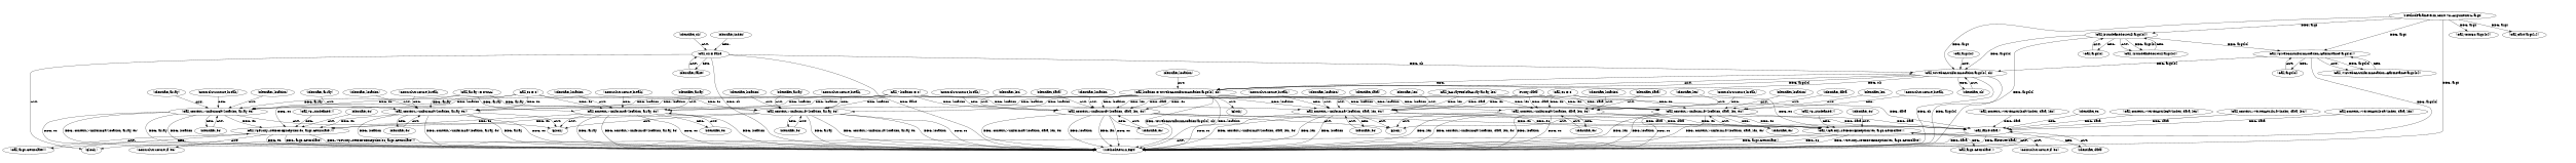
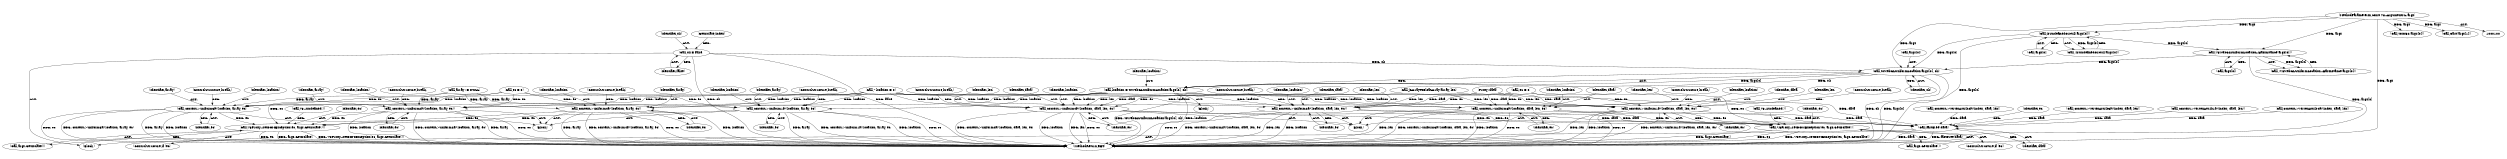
  digraph {
    n1 [label="(Call,toWebGLUniformLocation(args[0], ok))"]
    n2 [label="(Call,location = toWebGLUniformLocation(args[0], ok))"]
    n3 [label="(MethodReturn,RET)"]
    n4 [label="(Identifier,ok)"]
    n5 [label="(Call,context->uniform1fv(location, array, ec))"]
    n6 [label="(Call,context->uniform2fv(location, array, ec))"]
    n7 [label="(Call,context->uniform3fv(location, array, ec))"]
    n8 [label="(Call,context->uniform4fv(location, array, ec))"]
    n9 [label="(Call,context->uniform1fv(location, data, len, ec))"]
    n10 [label="(Call,context->uniform2fv(location, data, len, ec))"]
    n11 [label="(Call,context->uniform3fv(location, data, len, ec))"]
    n12 [label="(Call,context->uniform4fv(location, data, len, ec))"]
    n13 [label="(Block,)"]
    n14 [label="(Call,V8WebGLUniformLocation::HasInstance(args[0]))"]
    n15 [label="(Call,args[0])"]
    n16 [label="(Call,!V8WebGLUniformLocation::HasInstance(args[0]))"]
    n17 [label="(Call,isUndefinedOrNull(args[0]))"]
    n18 [label="(Call,!isUndefinedOrNull(args[0]))"]
    n19 [label="(Call,args[0])"]
    n20 [label="(MethodParameterIn,const v8::Arguments& args)"]
    n21 [label="(Call,toInt32(args[0]))"]
    n22 [label="(Call,Cast(args[1]))"]
+   1000100
    n24 [label="(Call,ok = false)"]
    n25 [label="(Block,)"]
    n26 [label="(Identifier,false)"]
    n27 [label="(Call,V8Proxy::setDOMException(ec, args.GetIsolate()))"]
    n28 [label="(Identifier,ec)"]
    n29 [label="(Block,)"]
    n30 [label="(Identifier,ec)"]
    n31 [label="(Identifier,ec)"]
    n32 [label="(Identifier,ec)"]
-   n33 [label="(Call,false(data))"]
+   n33 [label="(Call,fastFree(data))"]
    n34 [label="(Call,V8Proxy::setDOMException(ec, args.GetIsolate()))"]
    n35 [label="(Block,)"]
    n36 [label="(Identifier,ec)"]
    n37 [label="(Identifier,ec)"]
    n38 [label="(Identifier,ec)"]
    n39 [label="(Identifier,ec)"]
    n40 [label="(ControlStructure,if (ec))"]
    n41 [label="(Call,args.GetIsolate())"]
    n42 [label="(Identifier,data)"]
    n43 [label="(ControlStructure,if (ec))"]
    n44 [label="(Call,args.GetIsolate())"]
    n45 [label="(Proxy,!data)"]
    n46 [label="(Identifier,len)"]
    n47 [label="(Call,context->vertexAttrib2fv(index, data, len))"]
    n48 [label="(Identifier,array)"]
    n49 [label="(Identifier,ec)"]
    n50 [label="(Identifier,array)"]
    n51 [label="(Identifier,ec)"]
    n52 [label="(Identifier,ec)"]
    n53 [label="(Call,ec = 0)"]
    n54 [label="(Call,v8::Undefined())"]
    n55 [label="(ControlStructure,break;)"]
    n56 [label="(Call,* location = 0)"]
    n57 [label="(ControlStructure,break;)"]
    n58 [label="(ControlStructure,break;)"]
    n59 [label="(Identifier,array)"]
    n60 [label="(Call,ec = 0)"]
    n61 [label="(Identifier,location)"]
    n62 [label="(Call,v8::Undefined())"]
    n63 [label="(Identifier,location)"]
    n64 [label="(Identifier,location)"]
    n65 [label="(Identifier,location)"]
    n66 [label="(Identifier,location)"]
    n67 [label="(Identifier,location)"]
    n68 [label="(Call,jsArrayToFloatArray(array, len))"]
    n69 [label="(Call,args[0])"]
    n70 [label="(Identifier,array)"]
    n71 [label="(Identifier,data)"]
    n72 [label="(ControlStructure,break;)"]
    n73 [label="(Identifier,location)"]
-   n74 [label="(Identifier,index)"]
+   n74 [label="(GetIsolate,index)"]
    n75 [label="(Call,context->vertexAttrib3fv(index, data, len))"]
    n76 [label="(Identifier,ok)"]
    n77 [label="(ControlStructure,break;)"]
    n78 [label="(Call,context->vertexAttrib1fv(index, data, len))"]
    n79 [label="(ControlStructure,break;)"]
    n80 [label="(Identifier,location)"]
    n81 [label="(Call,context->vertexAttrib4fv(index, data, len))"]
    n82 [label="(Identifier,len)"]
    n83 [label="(Identifier,len)"]
    n84 [label="(Identifier,data)"]
    n85 [label="(Identifier,location)"]
    n86 [label="(ControlStructure,break;)"]
    n87 [label="(Identifier,data)"]
    n88 [label="(Identifier,data)"]
    n89 [label="(ControlStructure,break;)"]
    n90 [label="(Call,array != NULL)"]
    n91 [label="(Identifier,len)"]
    n1 -> n2 [label="AST: "]
    n1 -> n2 [label="DDG: args[0]"]
    n1 -> n2 [label="DDG: ok"]
    n1 -> n3 [label="DDG: args[0]"]
    n1 -> n3 [label="DDG: ok"]
    n1 -> n4 [label="CFG: "]
    n2 -> n1 [label="CFG: "]
    n2 -> n3 [label="DDG: toWebGLUniformLocation(args[0], ok)"]
    n2 -> n3 [label="DDG: location"]
    n2 -> n5 [label="DDG: location"]
    n2 -> n6 [label="DDG: location"]
    n2 -> n7 [label="DDG: location"]
    n2 -> n8 [label="DDG: location"]
    n2 -> n9 [label="DDG: location"]
    n2 -> n10 [label="DDG: location"]
    n2 -> n11 [label="DDG: location"]
    n2 -> n12 [label="DDG: location"]
    n2 -> n13 [label="AST: "]
    n4 -> n1 [label="AST: "]
    n5 -> n3 [label="DDG: context->uniform1fv(location, array, ec)"]
    n5 -> n3 [label="DDG: location"]
    n5 -> n3 [label="DDG: ec"]
    n5 -> n3 [label="DDG: array"]
    n5 -> n27 [label="DDG: ec"]
    n5 -> n28 [label="CFG: "]
    n5 -> n29 [label="AST: "]
    n6 -> n3 [label="DDG: location"]
    n6 -> n3 [label="DDG: ec"]
    n6 -> n3 [label="DDG: context->uniform2fv(location, array, ec)"]
    n6 -> n3 [label="DDG: array"]
    n6 -> n27 [label="DDG: ec"]
    n6 -> n29 [label="AST: "]
    n6 -> n30 [label="CFG: "]
    n7 -> n3 [label="DDG: location"]
    n7 -> n3 [label="DDG: ec"]
    n7 -> n3 [label="DDG: context->uniform3fv(location, array, ec)"]
    n7 -> n3 [label="DDG: array"]
    n7 -> n27 [label="DDG: ec"]
    n7 -> n29 [label="AST: "]
    n7 -> n31 [label="CFG: "]
    n8 -> n3 [label="DDG: location"]
    n8 -> n3 [label="DDG: array"]
    n8 -> n3 [label="DDG: context->uniform4fv(location, array, ec)"]
    n8 -> n3 [label="DDG: ec"]
    n8 -> n27 [label="DDG: ec"]
    n8 -> n29 [label="AST: "]
    n8 -> n32 [label="CFG: "]
    n9 -> n3 [label="DDG: len"]
    n9 -> n3 [label="DDG: location"]
    n9 -> n3 [label="DDG: ec"]
    n9 -> n3 [label="DDG: context->uniform1fv(location, data, len, ec)"]
    n9 -> n33 [label="DDG: data"]
    n9 -> n34 [label="DDG: ec"]
    n9 -> n35 [label="AST: "]
    n9 -> n36 [label="CFG: "]
    n10 -> n3 [label="DDG: location"]
    n10 -> n3 [label="DDG: ec"]
    n10 -> n3 [label="DDG: context->uniform2fv(location, data, len, ec)"]
    n10 -> n3 [label="DDG: len"]
    n10 -> n33 [label="DDG: data"]
    n10 -> n34 [label="DDG: ec"]
    n10 -> n35 [label="AST: "]
    n10 -> n37 [label="CFG: "]
    n11 -> n3 [label="DDG: location"]
    n11 -> n3 [label="DDG: ec"]
    n11 -> n3 [label="DDG: len"]
    n11 -> n3 [label="DDG: context->uniform3fv(location, data, len, ec)"]
    n11 -> n33 [label="DDG: data"]
    n11 -> n34 [label="DDG: ec"]
    n11 -> n35 [label="AST: "]
    n11 -> n38 [label="CFG: "]
    n12 -> n3 [label="DDG: context->uniform4fv(location, data, len, ec)"]
    n12 -> n3 [label="DDG: location"]
    n12 -> n3 [label="DDG: len"]
    n12 -> n3 [label="DDG: ec"]
    n12 -> n33 [label="DDG: data"]
    n12 -> n34 [label="DDG: ec"]
    n12 -> n35 [label="AST: "]
    n12 -> n39 [label="CFG: "]
    n14 -> n1 [label="DDG: args[0]"]
    n14 -> n3 [label="DDG: args[0]"]
    n14 -> n15 [label="CFG: "]
    n14 -> n16 [label="AST: "]
    n14 -> n16 [label="DDG: args[0]"]
    n15 -> n14 [label="AST: "]
    n16 -> n14 [label="CFG: "]
    n17 -> n1 [label="DDG: args[0]"]
    n17 -> n3 [label="DDG: args[0]"]
    n17 -> n14 [label="DDG: args[0]"]
    n17 -> n18 [label="AST: "]
    n17 -> n18 [label="DDG: args[0]"]
    n17 -> n19 [label="CFG: "]
    n18 -> n17 [label="CFG: "]
    n19 -> n17 [label="AST: "]
    n20 -> n1 [label="DDG: args"]
    n20 -> n3 [label="DDG: args"]
    n20 -> n14 [label="DDG: args"]
    n20 -> n17 [label="DDG: args"]
    n20 -> n21 [label="DDG: args"]
    n20 -> n22 [label="DDG: args"]
+   n20 -> 1000100 [label="AST: "]
    n24 -> n1 [label="DDG: ok"]
    n24 -> n3 [label="DDG: false"]
    n24 -> n3 [label="DDG: ok"]
    n24 -> n25 [label="AST: "]
    n24 -> n26 [label="CFG: "]
    n26 -> n24 [label="AST: "]
    n27 -> n3 [label="DDG: ec"]
    n27 -> n3 [label="DDG: args.GetIsolate()"]
    n27 -> n3 [label="DDG: V8Proxy::setDOMException(ec, args.GetIsolate())"]
    n27 -> n40 [label="AST: "]
    n27 -> n41 [label="CFG: "]
    n28 -> n5 [label="AST: "]
    n30 -> n6 [label="AST: "]
    n31 -> n7 [label="AST: "]
    n32 -> n8 [label="AST: "]
    n33 -> n3 [label="DDG: data"]
    n33 -> n3 [label="DDG: fastFree(data)"]
    n33 -> n25 [label="AST: "]
    n33 -> n42 [label="CFG: "]
    n34 -> n3 [label="DDG: args.GetIsolate()"]
    n34 -> n3 [label="DDG: ec"]
    n34 -> n3 [label="DDG: V8Proxy::setDOMException(ec, args.GetIsolate())"]
    n34 -> n43 [label="AST: "]
    n34 -> n44 [label="CFG: "]
    n36 -> n9 [label="AST: "]
    n37 -> n10 [label="AST: "]
    n38 -> n11 [label="AST: "]
    n39 -> n12 [label="AST: "]
    n41 -> n27 [label="AST: "]
    n42 -> n33 [label="AST: "]
    n44 -> n34 [label="AST: "]
    n45 -> n9 [label="DDG: data"]
    n45 -> n10 [label="DDG: data"]
    n45 -> n11 [label="DDG: data"]
    n45 -> n12 [label="DDG: data"]
    n45 -> n33 [label="DDG: data"]
    n46 -> n11 [label="AST: "]
    n47 -> n33 [label="DDG: data"]
    n48 -> n5 [label="AST: "]
    n49 -> n27 [label="AST: "]
    n50 -> n6 [label="AST: "]
    n51 -> n33 [label="CFG: "]
    n52 -> n34 [label="AST: "]
    n53 -> n9 [label="DDG: ec"]
    n53 -> n10 [label="DDG: ec"]
    n53 -> n11 [label="DDG: ec"]
    n53 -> n12 [label="DDG: ec"]
    n53 -> n34 [label="DDG: ec"]
    n54 -> n34 [label="CFG: "]
    n55 -> n8 [label="CFG: "]
    n56 -> n5 [label="DDG: location"]
    n56 -> n6 [label="DDG: location"]
    n56 -> n7 [label="DDG: location"]
    n56 -> n8 [label="DDG: location"]
    n56 -> n9 [label="DDG: location"]
    n56 -> n10 [label="DDG: location"]
+   n56 -> n11 [label="DDG: location"]
    n56 -> n12 [label="DDG: location"]
    n57 -> n11 [label="CFG: "]
    n58 -> n5 [label="CFG: "]
    n59 -> n8 [label="AST: "]
    n60 -> n5 [label="DDG: ec"]
    n60 -> n6 [label="DDG: ec"]
    n60 -> n7 [label="DDG: ec"]
    n60 -> n8 [label="DDG: ec"]
    n60 -> n27 [label="DDG: ec"]
    n61 -> n2 [label="AST: "]
    n62 -> n27 [label="CFG: "]
    n63 -> n7 [label="AST: "]
    n64 -> n9 [label="AST: "]
    n65 -> n8 [label="AST: "]
    n66 -> n11 [label="AST: "]
    n67 -> n12 [label="AST: "]
    n68 -> n9 [label="DDG: len"]
    n68 -> n10 [label="DDG: len"]
    n68 -> n11 [label="DDG: len"]
    n68 -> n12 [label="DDG: len"]
    n69 -> n1 [label="AST: "]
    n70 -> n7 [label="AST: "]
    n71 -> n9 [label="AST: "]
    n72 -> n10 [label="CFG: "]
    n73 -> n5 [label="AST: "]
    n74 -> n24 [label="CFG: "]
    n75 -> n33 [label="DDG: data"]
    n76 -> n24 [label="AST: "]
    n77 -> n7 [label="CFG: "]
    n78 -> n33 [label="DDG: data"]
    n79 -> n12 [label="CFG: "]
    n80 -> n6 [label="AST: "]
    n81 -> n33 [label="DDG: data"]
    n82 -> n12 [label="AST: "]
    n83 -> n9 [label="AST: "]
    n84 -> n11 [label="AST: "]
    n85 -> n10 [label="AST: "]
    n86 -> n6 [label="CFG: "]
    n87 -> n10 [label="AST: "]
    n88 -> n12 [label="AST: "]
    n89 -> n9 [label="CFG: "]
    n90 -> n5 [label="DDG: array"]
    n90 -> n6 [label="DDG: array"]
    n90 -> n7 [label="DDG: array"]
    n90 -> n8 [label="DDG: array"]
    n91 -> n10 [label="AST: "]
  }
